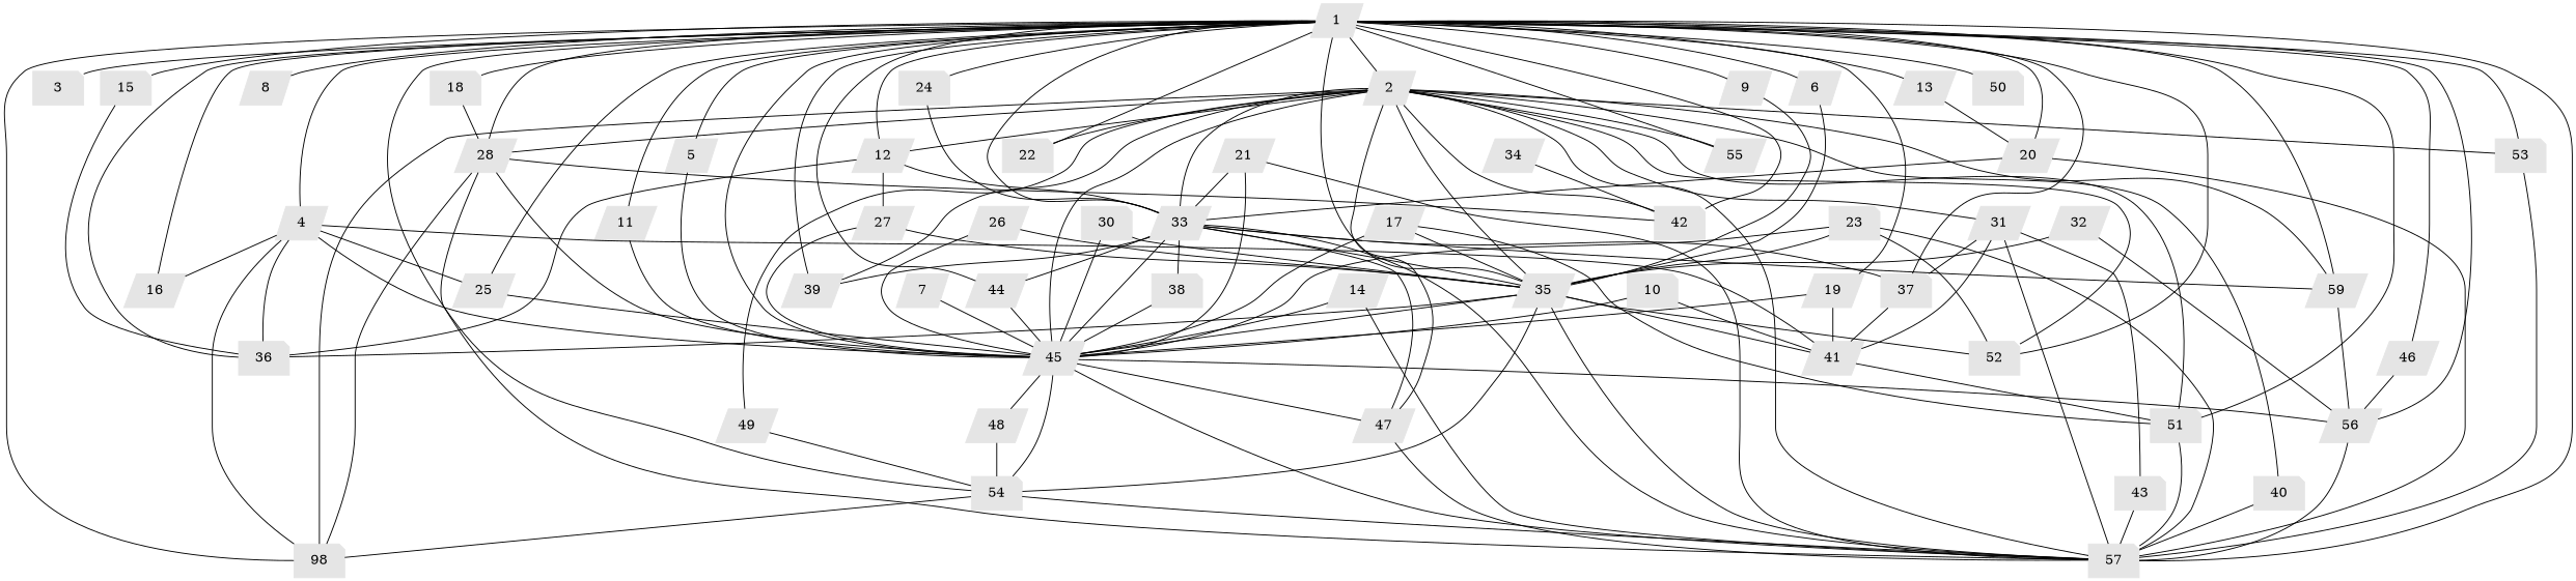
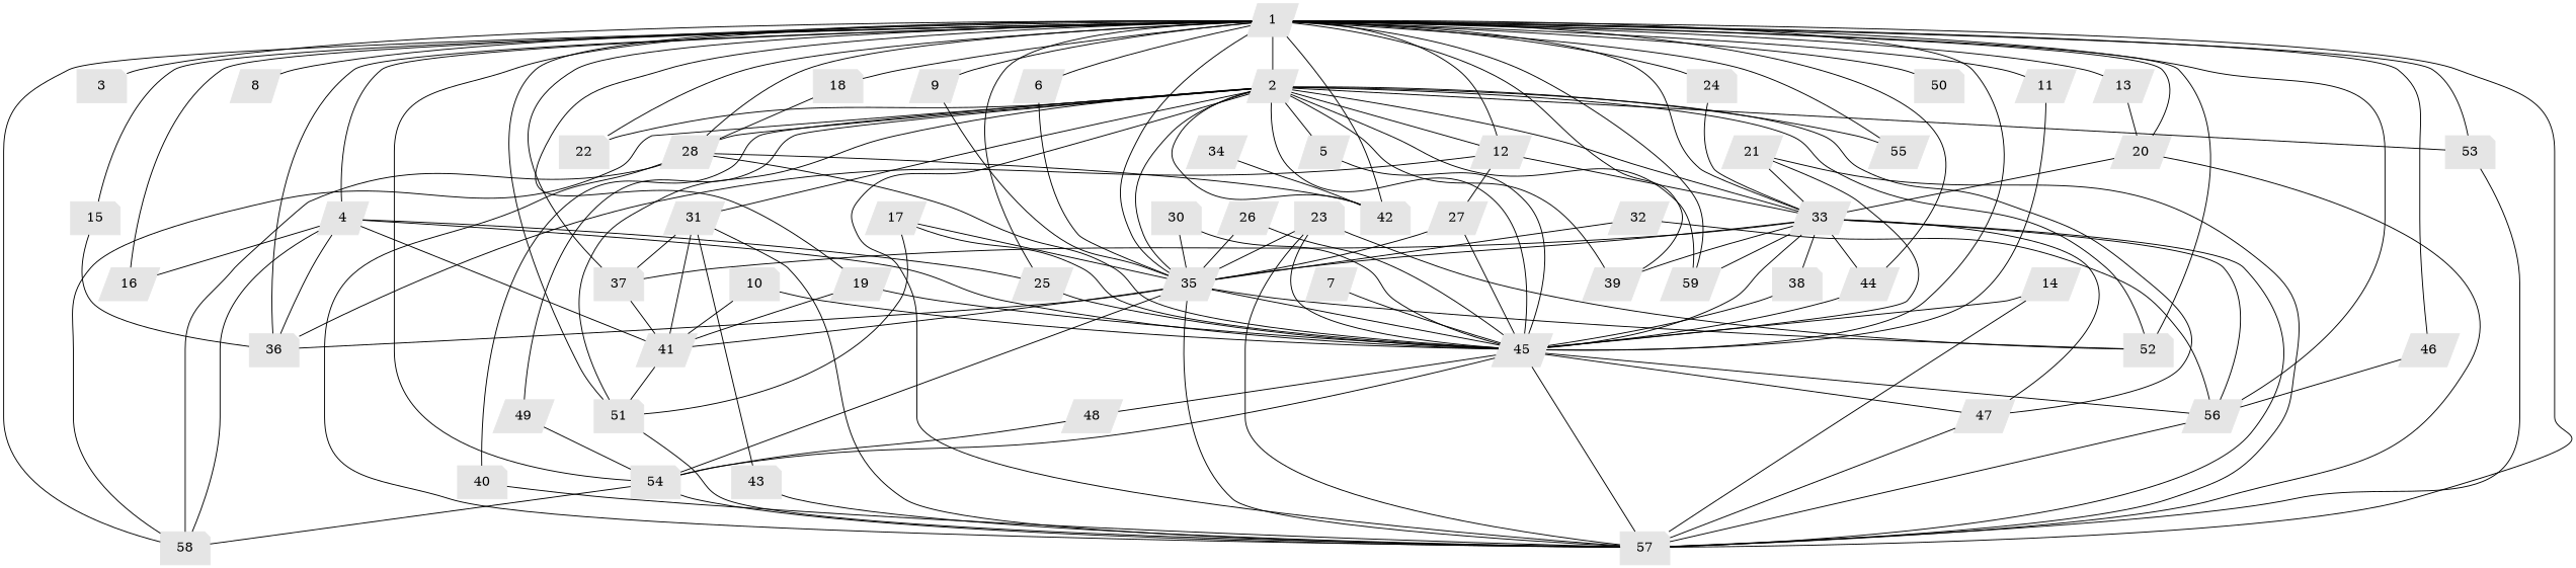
  graph {
    node [color=gray90 shape=parallelogram style=filled]
    edge [weight=1.0]
    1
    2
    3 [shape=note]
    4
    5
    6
    8
    9
    11
    12
    13
    15 [shape=note]
    16
    18 [shape=note]
    19
    20
    22 [shape=note]
    24 [shape=note]
    25
    28
    33
    35
    36 [shape=note]
    37 [shape=note]
    39
    42 [shape=note]
    44
    45
    46
    50 [shape=note]
    51 [shape=note]
    52 [shape=note]
    53 [shape=note]
    54 [shape=note]
    55
    56
    57 [shape=note]
-   58 [shape=note label=98]
+   58 [shape=note]
    59
    31
    40 [shape=note]
    47
    49
    41
    27
    38 [shape=note]
    48
    43 [shape=note]
    7
    10 [shape=note]
    14
    17
    21
    23 [shape=note]
    26
    30 [shape=note]
    32
    34
    1 -- 2 [weight=8.0]
    1 -- 3 [weight=2.0]
    1 -- 4 [weight=2.0]
-   1 -- 5
+   2 -- 5
    1 -- 6
    1 -- 8 [weight=3.0]
    1 -- 9
    1 -- 11
    1 -- 12
    1 -- 13
    1 -- 15
    1 -- 16
    1 -- 18
    1 -- 19
    1 -- 20
    1 -- 22
    1 -- 24
    1 -- 25
    1 -- 28
    1 -- 33 [weight=4.0]
    1 -- 35 [weight=5.0]
    1 -- 36
    1 -- 37
    1 -- 39
    1 -- 42
    1 -- 44
    1 -- 45 [weight=5.0]
    1 -- 46
    1 -- 50 [weight=2.0]
    1 -- 51 [weight=2.0]
    1 -- 52
    1 -- 53 [weight=2.0]
    1 -- 54 [weight=2.0]
    1 -- 55
    1 -- 56 [weight=2.0]
    1 -- 57 [weight=4.0]
    1 -- 58
    1 -- 59
    2 -- 12 [weight=2.0]
    2 -- 22
    2 -- 28
    2 -- 33 [weight=2.0]
    2 -- 35 [weight=3.0]
    2 -- 39
    2 -- 42
    2 -- 45 [weight=2.0]
    2 -- 51
    2 -- 52
    2 -- 53
    2 -- 55
    2 -- 57 [weight=2.0]
    2 -- 58
    2 -- 59
    2 -- 31
    2 -- 40
    2 -- 47
    2 -- 49
    4 -- 16
    4 -- 25
    4 -- 36
    4 -- 45
    4 -- 58
    4 -- 41 [weight=2.0]
    5 -- 45
    6 -- 35
    9 -- 35
    11 -- 45
    12 -- 33
    12 -- 36
    12 -- 27
    13 -- 20
    15 -- 36
    18 -- 28
    19 -- 45 [weight=2.0]
    19 -- 41 [weight=2.0]
    20 -- 33
    20 -- 57
    24 -- 33
    25 -- 45
    28 -- 42
    28 -- 45
    28 -- 57
    28 -- 58
    33 -- 35
    33 -- 37
    33 -- 39
    33 -- 44
    33 -- 45
-   59 -- 56
+   33 -- 56
    33 -- 57
    33 -- 59
    33 -- 47
    33 -- 38
    35 -- 36
    35 -- 45
    35 -- 52
    35 -- 54 [weight=2.0]
    35 -- 57
    35 -- 41 [weight=2.0]
    37 -- 41
    44 -- 45
    45 -- 54
    45 -- 56
    45 -- 57
    45 -- 47
    45 -- 48
    46 -- 56
    51 -- 57
    53 -- 57
    54 -- 57
    54 -- 58
    56 -- 57
    31 -- 37
    31 -- 57
    31 -- 41
    31 -- 43
    40 -- 57
    47 -- 57
    49 -- 54
    41 -- 51
    27 -- 35
    27 -- 45
    38 -- 45
    48 -- 54
    43 -- 57
    7 -- 45
    10 -- 45
    10 -- 41
    14 -- 45
    14 -- 57
    17 -- 35
    17 -- 45
    17 -- 51
    21 -- 33
    21 -- 45
    21 -- 57
    23 -- 35
    23 -- 45
    23 -- 52
    23 -- 57
    26 -- 35
    26 -- 45
    30 -- 35
    30 -- 45
    32 -- 35
    32 -- 56
    34 -- 42
  }
